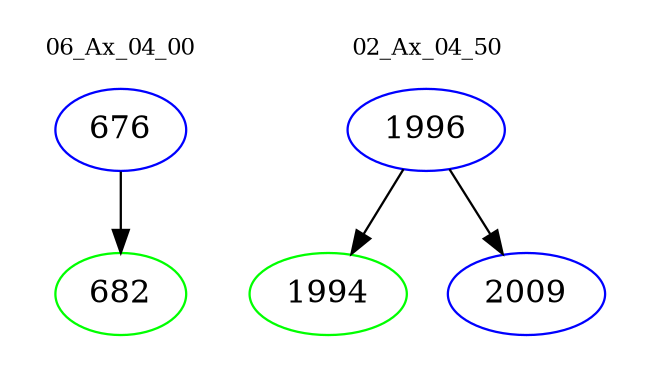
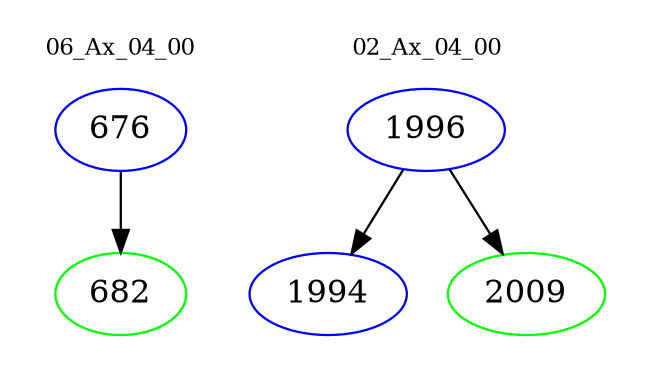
  digraph {
    node [color=blue]
    edge [color=black]
    n1 [label=676]
    n2 [color=green label=682]
    n3 [label=1996]
-   n4 [color=green label=1994]
-   n5 [label=2009]
+   n4 [label=1994]
+   n5 [color=green label=2009]
    subgraph cluster_1 {
      color=white
      fontsize=10
      label="06_Ax_04_00"
      n1
      n2
    }
    subgraph cluster_2 {
      color=white
      fontsize=10
-     label="02_Ax_04_50"
+     label="02_Ax_04_00"
      n3
      n4
      n5
    }
    n1 -> n2
    n3 -> n4
    n3 -> n5
  }
